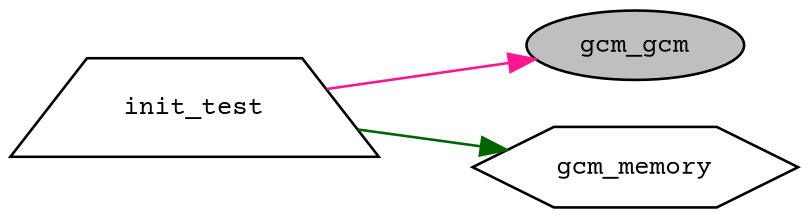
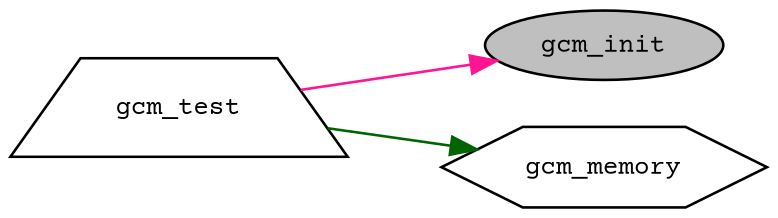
  digraph {
    fontname="Courier Prime"
    rankdir=RL
    node [color=black fillcolor=white fontname="Courier Prime" fontsize=10 style=filled]
    edge [dir=back fontname="Courier Prime" fontsize=10 labelfontname=Helvetica labelfontsize=10 style=solid]
-   n1 [fillcolor=grey75 fontcolor=black height=0.2 label=gcm_gcm shape=ellipse width=0.4]
-   n2 [height=0.2 label=init_test shape=trapezium width=0.4]
+   n1 [fillcolor=grey75 fontcolor=black height=0.2 label=gcm_init shape=ellipse width=0.4]
+   n2 [height=0.2 label=gcm_test shape=trapezium width=0.4]
    n3 [height=0.2 label=gcm_memory shape=hexagon width=0.4]
    n1 -> n2 [color=deeppink]
    n3 -> n2 [color=darkgreen]
  }
